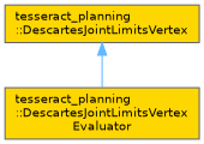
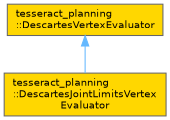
  digraph {
    node [color=gray40 fillcolor=gold fontname=Helvetica fontsize=10 shape=box style=filled]
-   n1 [fontcolor=black height=0.2 label="tesseract_planning\l::DescartesJointLimitsVertex" width=0.4]
+   n1 [fontcolor=black height=0.2 label="tesseract_planning\l::DescartesVertexEvaluator" width=0.4]
    n2 [height=0.2 label="tesseract_planning\l::DescartesJointLimitsVertex\lEvaluator" width=0.4]
    n1 -> n2 [color=steelblue1 dir=back fontname=Helvetica fontsize=10 labelfontname=Helvetica labelfontsize=10 style=solid]
  }
